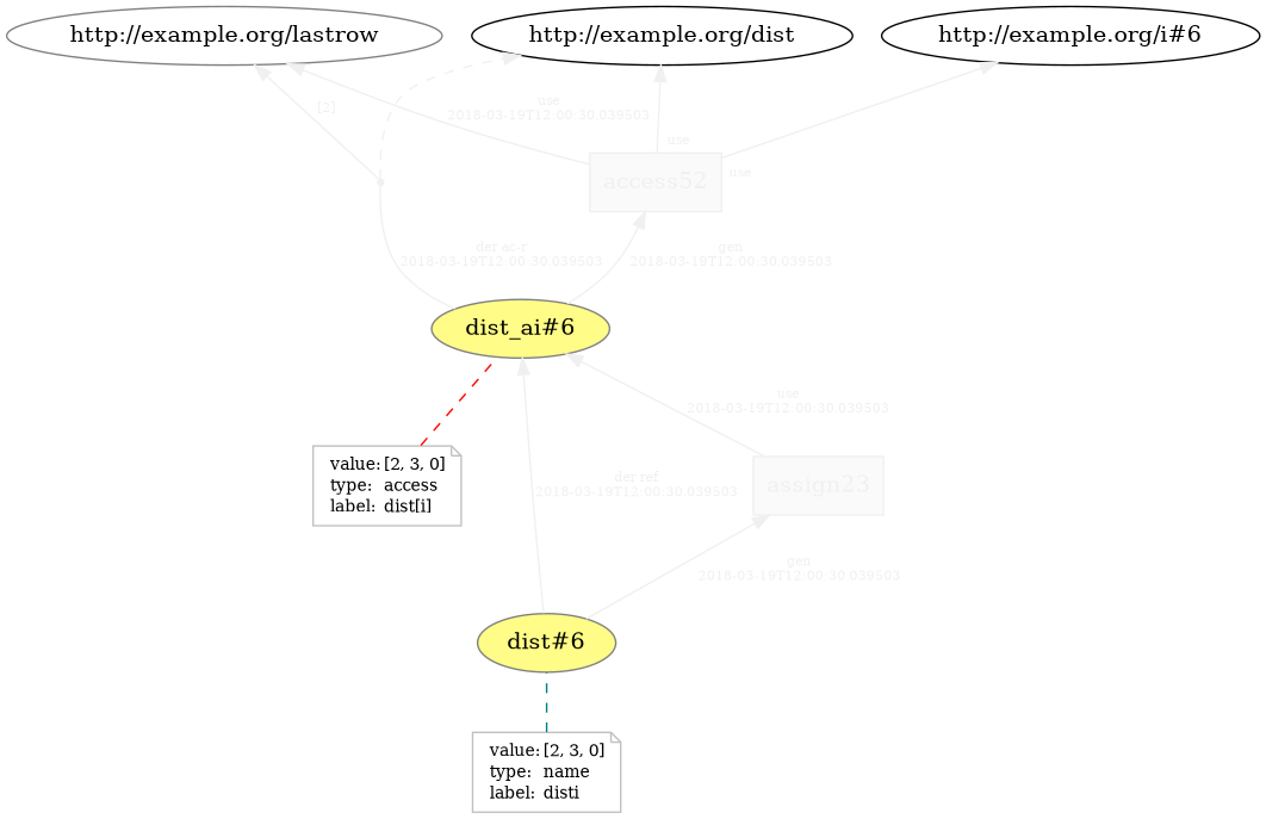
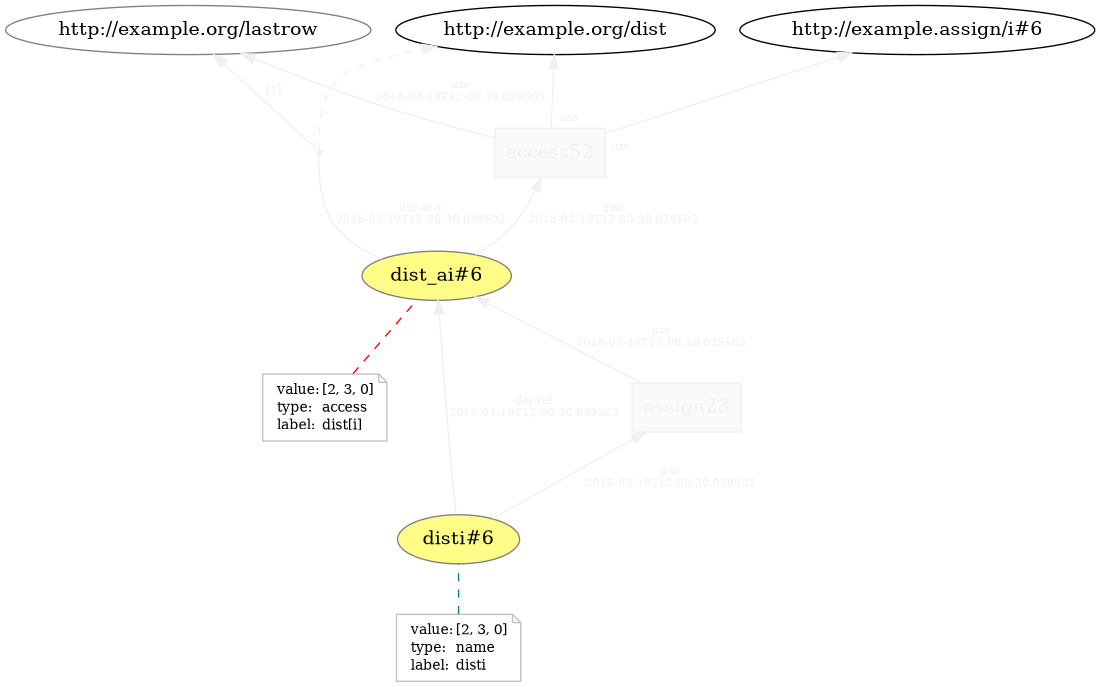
  digraph {
    rankdir=BT
    node [color="#808080"]
    edge [angle=60.0 color="#F0F0F0" distance=1.5 fontcolor="#F0F0F0" fontsize=8 rotation=20]
    n1 [fillcolor="#FFFC87" label="dist_ai#6" style=filled]
    n2 [color="#F0F0F0" fillcolor="#FAFAFA" fontcolor="#F0F0F0" label=access52 shape=polygon sides=4 style=filled]
    bn0 [color="#F0F0F0" fontcolor="#F0F0F0" shape=point]
    "http://example.org/dist" [color=""]
    "http://example.org/lastrow"
-   "http://example.org/i#6" [color=""]
+   "http://example.org/i#6" [label="http://example.assign/i#6" color=""]
    n7 [color=gray fontcolor=black fontsize=10 label=<<TABLE cellpadding="0" border="0"> 	<TR> 	    <TD align="left">value:</TD> 	    <TD align="left">[2, 3, 0]</TD> 	</TR> 	<TR> 	    <TD align="left">type:</TD> 	    <TD align="left">access</TD> 	</TR> 	<TR> 	    <TD align="left">label:</TD> 	    <TD align="left">dist[i]</TD> 	</TR> </TABLE>> shape=note]
-   n8 [fillcolor="#FFFC87" label="dist#6" style=filled]
+   n8 [fillcolor="#FFFC87" label="disti#6" style=filled]
    n9 [color="#F0F0F0" fillcolor="#FAFAFA" fontcolor="#F0F0F0" label=assign23 shape=polygon sides=4 style=filled]
    n10 [color=gray fontcolor=black fontsize=10 label=<<TABLE cellpadding="0" border="0"> 	<TR> 	    <TD align="left">value:</TD> 	    <TD align="left">[2, 3, 0]</TD> 	</TR> 	<TR> 	    <TD align="left">type:</TD> 	    <TD align="left">name</TD> 	</TR> 	<TR> 	    <TD align="left">label:</TD> 	    <TD align="left">disti</TD> 	</TR> </TABLE>> shape=note]
    n1 -> n2 [label="gen\n2018-03-19T12:00:30.039503"]
    n1 -> bn0 [arrowhead=none label="der ac-r\n2018-03-19T12:00:30.039503"]
    n2 -> "http://example.org/dist" [labelangle=60.0 labeldistance=1.5 labelfontsize=8 taillabel=use angle="" distance="" fontsize=""]
    n2 -> "http://example.org/lastrow" [label="use\n2018-03-19T12:00:30.039503"]
    n2 -> "http://example.org/i#6" [labelangle=60.0 labeldistance=1.5 labelfontsize=8 taillabel=use angle="" distance="" fontsize=""]
    bn0 -> "http://example.org/dist" [style=dashed angle="" distance="" fontsize="" rotation=""]
    bn0 -> "http://example.org/lastrow" [label="[2]"]
    n7 -> n1 [arrowhead=none color=red style=dashed angle="" distance="" fontcolor="" fontsize="" rotation=""]
    n8 -> n1 [label="der ref\n2018-03-19T12:00:30.039503"]
    n8 -> n9 [label="gen\n2018-03-19T12:00:30.039503"]
    n9 -> n1 [label="use\n2018-03-19T12:00:30.039503"]
    n10 -> n8 [arrowhead=none color=teal style=dashed angle="" distance="" fontcolor="" fontsize="" rotation=""]
  }
